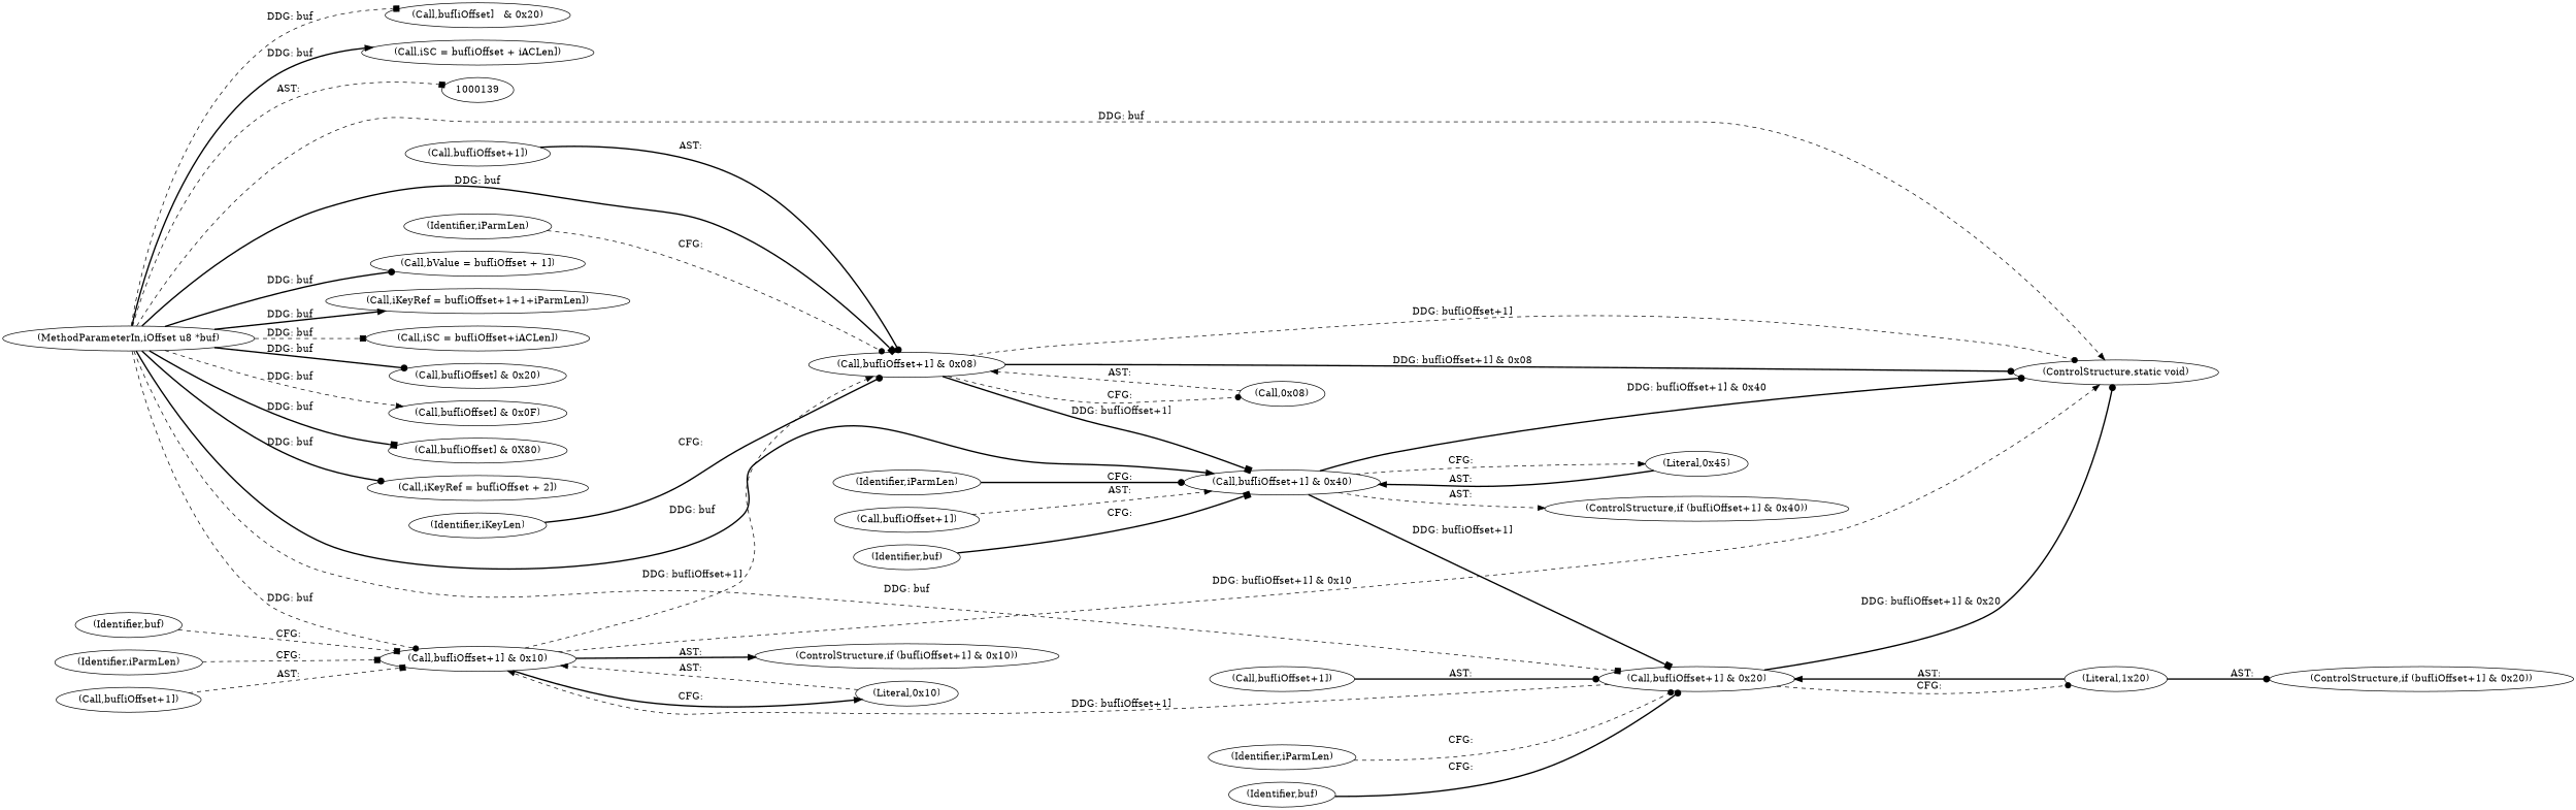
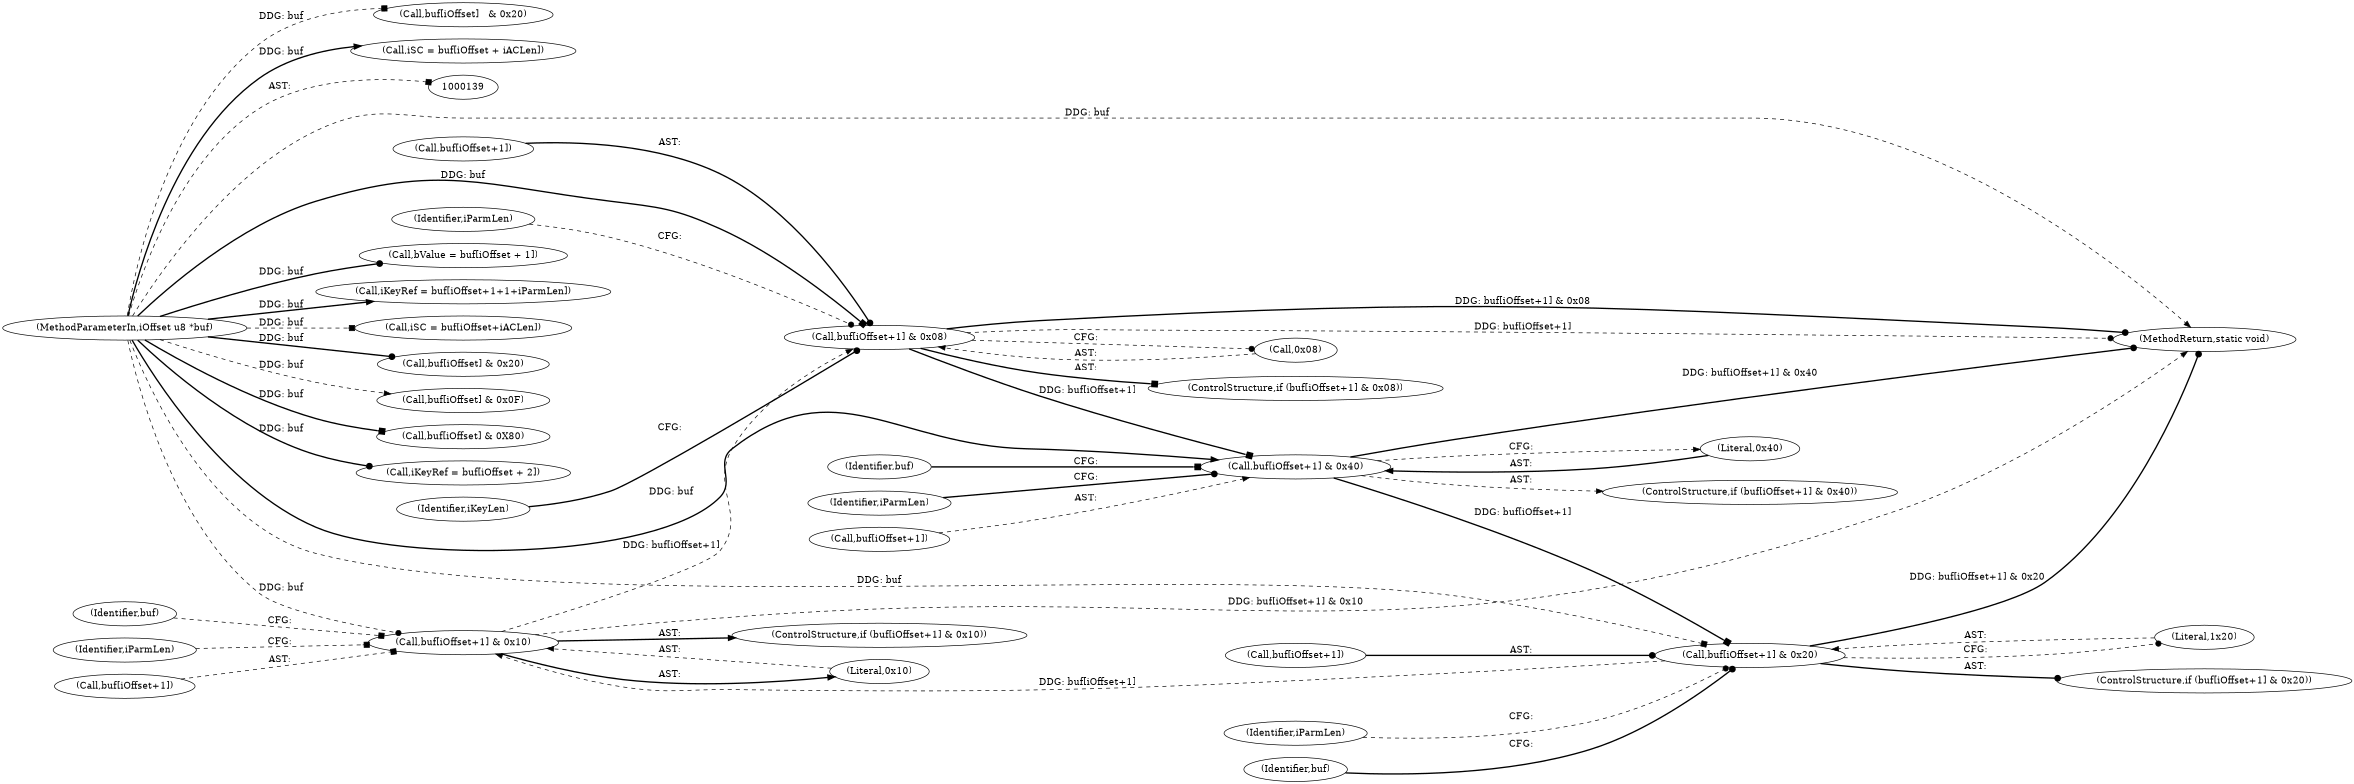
  digraph {
    rankdir=LR
    edge [arrowhead=dot style=dashed]
    n1 [label="(Call,buf[iOffset+1] & 0x10)"]
    n2 [label="(Call,buf[iOffset+1] & 0x08)"]
    n3 [label="(Literal,0x10)"]
-   n4 [label="(ControlStructure,static void)"]
+   n4 [label="(MethodReturn,static void)"]
    n5 [label="(ControlStructure,if (buf[iOffset+1] & 0x10))"]
    n6 [label="(Call,buf[iOffset+1] & 0x40)"]
+   n7 [label="(ControlStructure,if (buf[iOffset+1] & 0x08))"]
    n8 [label="(Call,0x08)"]
    n9 [label="(Call,buf[iOffset+1] & 0x20)"]
    n10 [label="(Literal,1x20)"]
    n11 [label="(ControlStructure,if (buf[iOffset+1] & 0x20))"]
-   n12 [label="(Literal,0x45)"]
+   n12 [label="(Literal,0x40)"]
    n13 [label="(ControlStructure,if (buf[iOffset+1] & 0x40))"]
    n14 [label="(MethodParameterIn,iOffset u8 *buf)"]
    n15 [label="(Call,bValue = buf[iOffset + 1])"]
    n16 [label="(Call,iKeyRef = buf[iOffset+1+1+iParmLen])"]
    n17 [label="(Call,iSC = buf[iOffset+iACLen])"]
    n18 [label="(Call,buf[iOffset] & 0x20)"]
    n19 [label="(Call,buf[iOffset] & 0x0F)"]
    n20 [label="(Call,buf[iOffset] & 0X80)"]
    n21 [label="(Call,iKeyRef = buf[iOffset + 2])"]
    n22 [label="(Call,buf[iOffset]   & 0x20)"]
    n23 [label="(Call,iSC = buf[iOffset + iACLen])"]
    1000139
    n25 [label="(Call,buf[iOffset+1])"]
    n26 [label="(Call,buf[iOffset+1])"]
    n27 [label="(Call,buf[iOffset+1])"]
    n28 [label="(Identifier,iParmLen)"]
    n29 [label="(Identifier,iParmLen)"]
    n30 [label="(Identifier,buf)"]
    n31 [label="(Identifier,iParmLen)"]
    n32 [label="(Identifier,buf)"]
    n33 [label="(Identifier,iParmLen)"]
    n34 [label="(Call,buf[iOffset+1])"]
    n35 [label="(Identifier,iKeyLen)"]
    n36 [label="(Identifier,buf)"]
    n1 -> n2 [arrowhead=normal label="DDG: buf[iOffset+1]"]
-   n1 -> n3 [arrowhead=normal label="CFG: " style=bold]
+   n1 -> n3 [arrowhead=normal label="AST: " style=bold]
    n1 -> n4 [arrowhead=normal label="DDG: buf[iOffset+1] & 0x10"]
    n1 -> n5 [arrowhead=normal label="AST: " style=bold]
    n2 -> n4 [label="DDG: buf[iOffset+1]"]
    n2 -> n4 [label="DDG: buf[iOffset+1] & 0x08" style=bold]
    n2 -> n6 [arrowhead=box label="DDG: buf[iOffset+1]" style=bold]
+   n2 -> n7 [arrowhead=box label="AST: " style=bold]
    n2 -> n8 [label="CFG: "]
    n3 -> n1 [arrowhead=normal label="AST: "]
    n6 -> n4 [label="DDG: buf[iOffset+1] & 0x40" style=bold]
    n6 -> n9 [arrowhead=box label="DDG: buf[iOffset+1]" style=bold]
    n6 -> n12 [arrowhead=normal label="CFG: "]
    n6 -> n13 [arrowhead=normal label="AST: "]
    n8 -> n2 [arrowhead=normal label="AST: "]
    n9 -> n1 [arrowhead=normal label="DDG: buf[iOffset+1]"]
    n9 -> n4 [label="DDG: buf[iOffset+1] & 0x20" style=bold]
    n9 -> n10 [label="CFG: "]
-   n10 -> n11 [label="AST: " style=bold]
-   n10 -> n9 [arrowhead=normal label="AST: " style=bold]
+   n9 -> n11 [label="AST: " style=bold]
+   n10 -> n9 [arrowhead=normal label="AST: "]
    n12 -> n6 [arrowhead=normal label="AST: " style=bold]
    n14 -> n1 [label="DDG: buf"]
    n14 -> n2 [arrowhead=box label="DDG: buf" style=bold]
    n14 -> n4 [arrowhead=normal label="DDG: buf"]
    n14 -> n6 [arrowhead=normal label="DDG: buf" style=bold]
    n14 -> n9 [arrowhead=box label="DDG: buf"]
    n14 -> n15 [label="DDG: buf" style=bold]
    n14 -> n16 [arrowhead=normal label="DDG: buf" style=bold]
    n14 -> n17 [arrowhead=box label="DDG: buf"]
    n14 -> n18 [label="DDG: buf" style=bold]
    n14 -> n19 [arrowhead=normal label="DDG: buf"]
    n14 -> n20 [arrowhead=box label="DDG: buf" style=bold]
    n14 -> n21 [label="DDG: buf" style=bold]
    n14 -> n22 [arrowhead=box label="DDG: buf"]
    n14 -> n23 [arrowhead=normal label="DDG: buf" style=bold]
    n14 -> 1000139 [arrowhead=box label="AST: "]
    n25 -> n9 [label="AST: " style=bold]
    n26 -> n2 [label="AST: " style=bold]
    n27 -> n1 [arrowhead=box label="AST: "]
    n28 -> n9 [label="CFG: "]
    n29 -> n2 [label="CFG: "]
    n30 -> n1 [arrowhead=box label="CFG: "]
    n31 -> n1 [arrowhead=box label="CFG: "]
    n32 -> n9 [label="CFG: " style=bold]
    n33 -> n6 [label="CFG: " style=bold]
    n34 -> n6 [arrowhead=normal label="AST: "]
    n35 -> n2 [label="CFG: " style=bold]
    n36 -> n6 [arrowhead=box label="CFG: " style=bold]
  }
